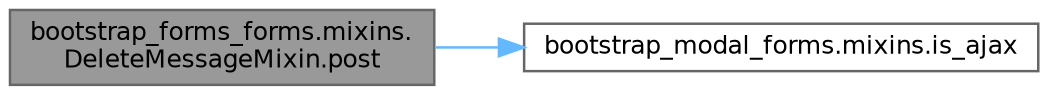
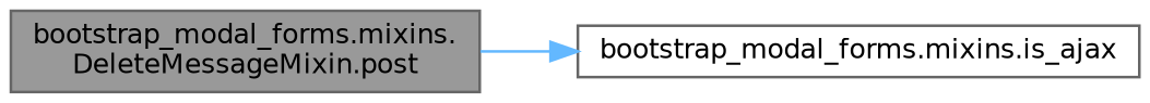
  digraph {
    rankdir=LR
    node [fontname=Helvetica fontsize=10 shape=box style=filled]
-   n1 [color=gray40 fillcolor=grey60 fontcolor=black height=0.2 label="bootstrap_forms_forms.mixins.\lDeleteMessageMixin.post" width=0.4]
+   n1 [color=gray40 fillcolor=grey60 fontcolor=black height=0.2 label="bootstrap_modal_forms.mixins.\lDeleteMessageMixin.post" width=0.4]
    n2 [color=grey40 fillcolor=white height=0.2 label="bootstrap_modal_forms.mixins.is_ajax" width=0.4]
    n1 -> n2 [color=steelblue1 fontname=Helvetica fontsize=10 labelfontname=Helvetica labelfontsize=10 style=solid]
  }
